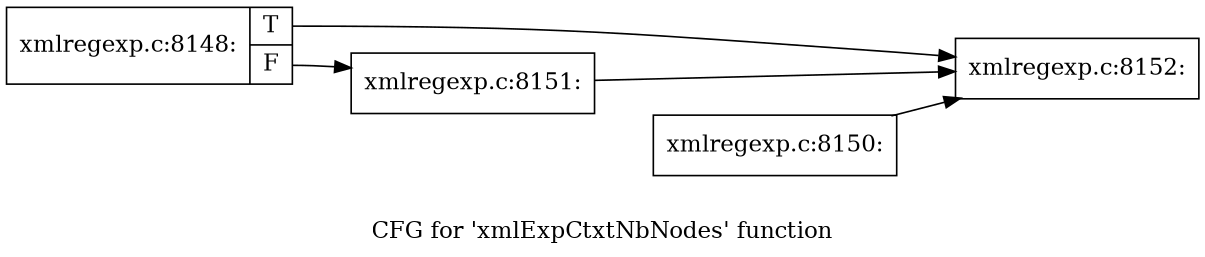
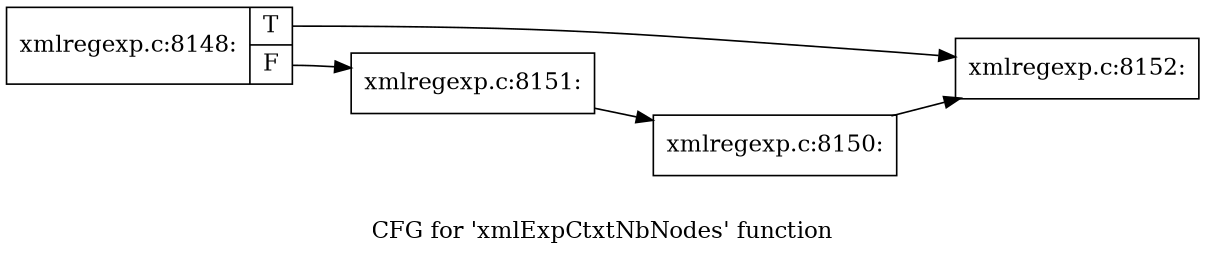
  digraph {
    label="CFG for 'xmlExpCtxtNbNodes' function"
    rankdir=LR
    node [shape=record]
    n1 [label="{xmlregexp.c:8148:|{<s0>T|<s1>F}}"]
    n2 [label="{xmlregexp.c:8151:}"]
    n3 [label="{xmlregexp.c:8152:}"]
    n4 [label="{xmlregexp.c:8150:}"]
    n1 -> n2 [tailport=s1]
    n1 -> n3 [tailport=s0]
-   n2 -> n3
+   n2 -> n4
    n4 -> n3
  }
